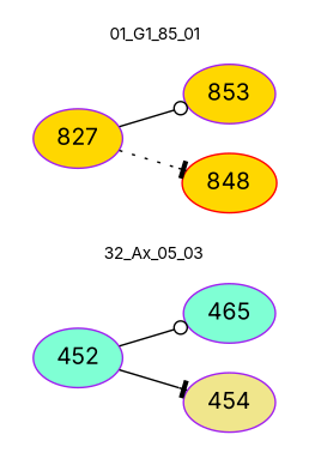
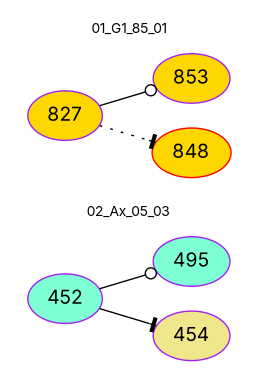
  digraph {
    fontname=Inter
    rankdir=LR
    node [color=purple fillcolor=gold fontname=Inter style=filled]
    edge [arrowhead=tee color=black fontname=Inter style=solid]
    n1 [fillcolor=aquamarine label=452]
    n2 [fillcolor=khaki label=454]
-   n3 [fillcolor=aquamarine label=465]
+   n3 [fillcolor=aquamarine label=495]
    n4 [label=827]
    n5 [color=red label=848]
    n6 [label=853]
    subgraph cluster_1 {
      color=white
      fontsize=10
-     label="32_Ax_05_03"
+     label="02_Ax_05_03"
      n1
      n2
      n3
    }
    subgraph cluster_2 {
      color=white
      fontsize=10
      label="01_G1_85_01"
      n4
      n5
      n6
    }
    n1 -> n2
    n1 -> n3 [arrowhead=odot]
    n4 -> n5 [style=dotted]
    n4 -> n6 [arrowhead=odot]
  }
